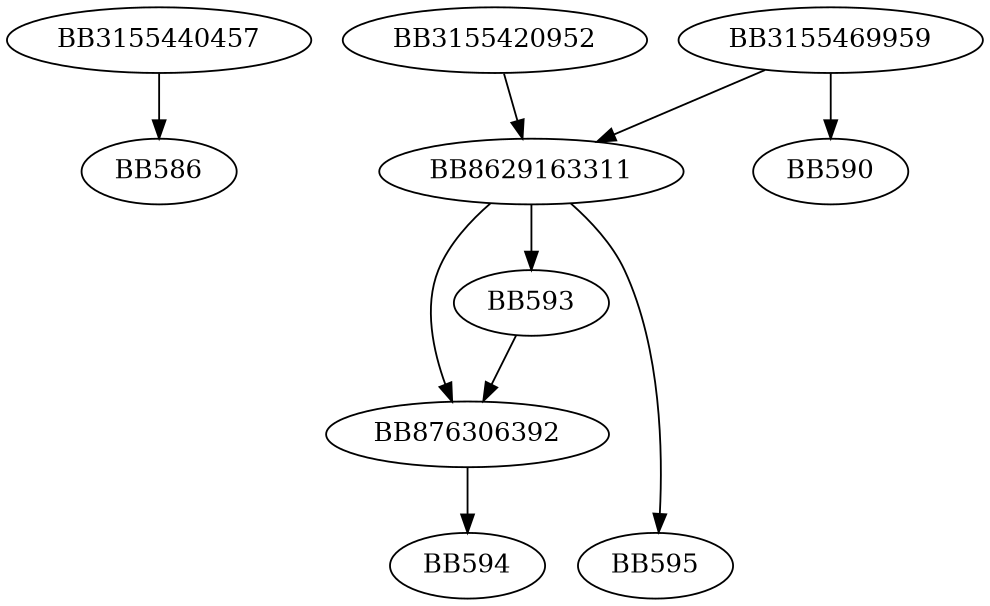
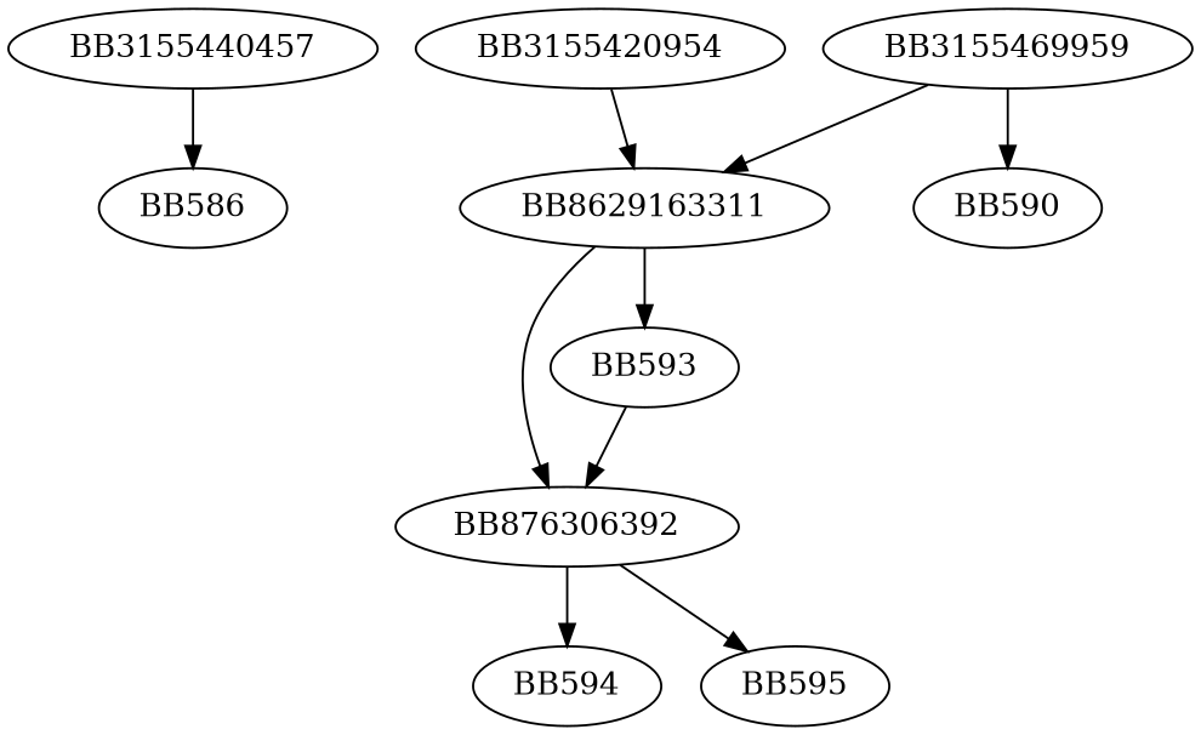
  digraph {
    BB3155440457
    BB586
    n3 [label=BB8629163311]
-   BB3155420954 [label=BB3155420952]
+   BB3155420954
    BB876306392
    BB593
    BB3155469959
    BB590
    BB594
    BB595
    BB3155440457 -> BB586
    n3 -> BB876306392
    n3 -> BB593
    BB3155420954 -> n3
    BB876306392 -> BB594
-   n3 -> BB595
+   BB876306392 -> BB595
    BB593 -> BB876306392
    BB3155469959 -> n3
    BB3155469959 -> BB590
  }
